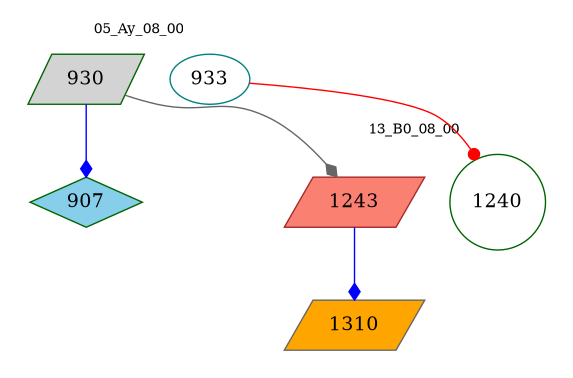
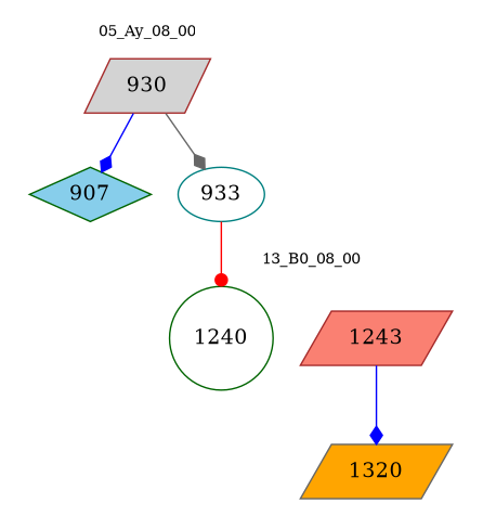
  digraph {
    node [color=brown fillcolor=white shape=parallelogram style=filled]
    edge [arrowhead=diamond color=blue]
-   n1 [color=darkgreen fillcolor=lightgrey label=930]
+   n1 [fillcolor=lightgrey label=930]
    n2 [color=darkgreen fillcolor=skyblue label=907 shape=diamond]
    n3 [color=teal label=933 shape=ellipse]
    n4 [fillcolor=salmon label=1243]
-   n5 [color=gray40 fillcolor=orange label=1310]
+   n5 [color=gray40 fillcolor=orange label=1320]
    n6 [color=darkgreen label=1240 shape=circle]
    subgraph cluster_1 {
      color=white
      fontsize=10
      label="05_Ay_08_00"
      n1
      n2
      n3
    }
    subgraph cluster_2 {
      color=white
      fontsize=10
      label="13_B0_08_00"
      n4
      n5
      n6
    }
    n1 -> n2
-   n1 -> n4 [color=gray40]
+   n1 -> n3 [color=gray40]
    n3 -> n6 [arrowhead=dot color=red]
    n4 -> n5
  }
